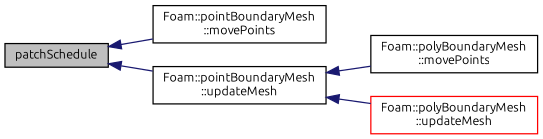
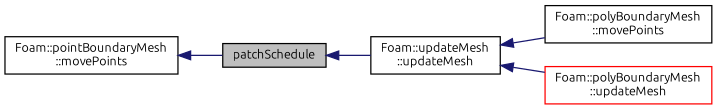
  digraph {
    fontname=Ubuntu
    rankdir=LR
    node [color=black fontname=Ubuntu fontsize=10 shape=record]
    edge [color=midnightblue dir=back fontname=Ubuntu fontsize=10 labelfontname=FreeSans labelfontsize=10 style=solid]
    n1 [fillcolor=grey75 fontcolor=black height=0.2 label=patchSchedule style=filled width=0.4]
    n2 [height=0.2 label="Foam::pointBoundaryMesh\l::movePoints" width=0.4]
-   n3 [height=0.2 label="Foam::pointBoundaryMesh\l::updateMesh" width=0.4]
+   n3 [height=0.2 label="Foam::updateMesh\l::updateMesh" width=0.4]
    n4 [height=0.2 label="Foam::polyBoundaryMesh\l::movePoints" width=0.4]
    n5 [color=red height=0.2 label="Foam::polyBoundaryMesh\l::updateMesh" width=0.4]
-   n1 -> n2
+   n2 -> n1
    n1 -> n3
    n3 -> n4
    n3 -> n5
  }
